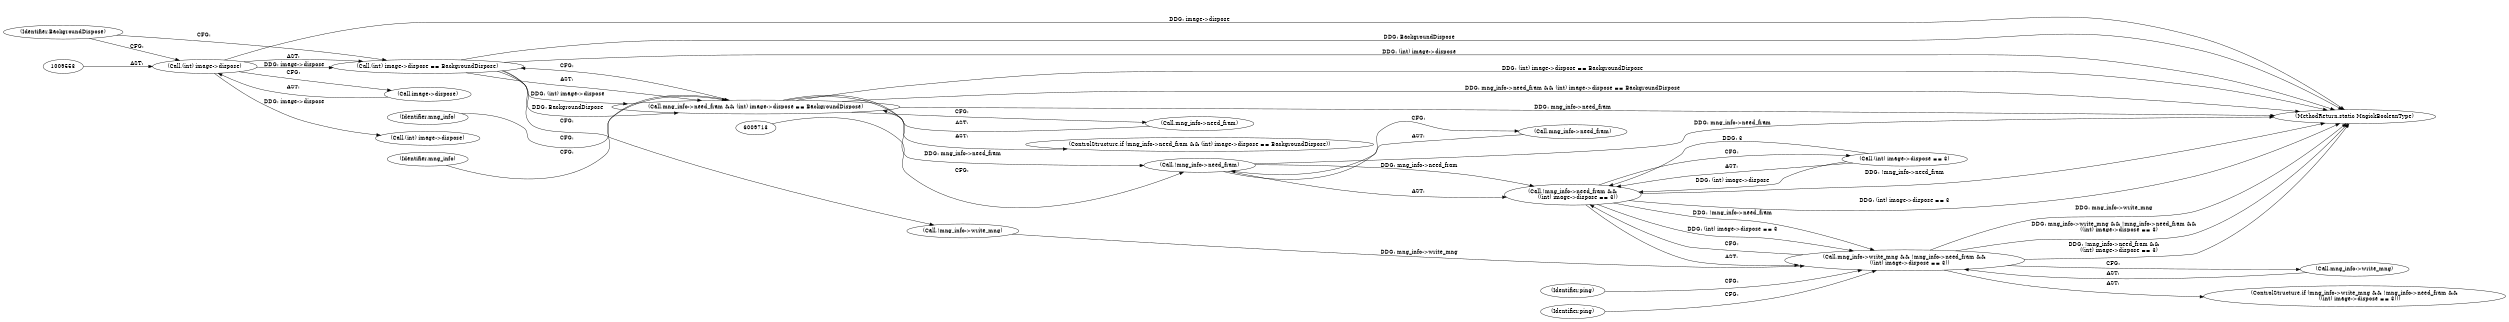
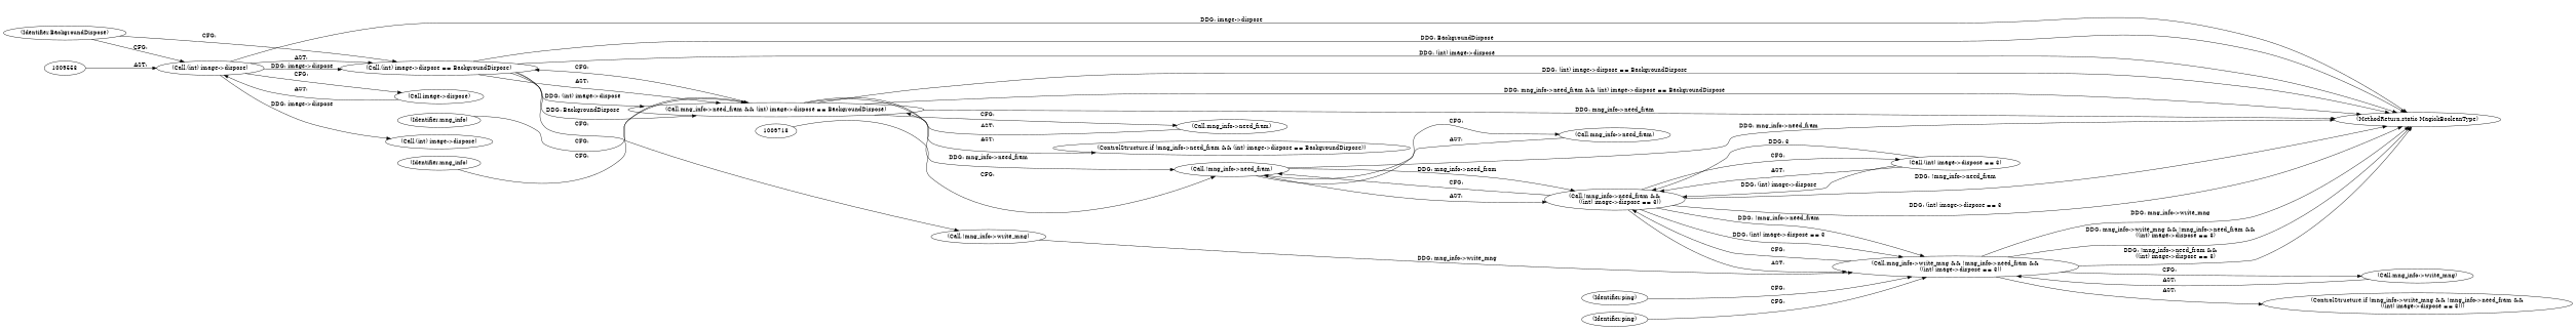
  digraph {
    rankdir=LR
    n1 [label="(Call,!mng_info->need_fram)"]
    n2 [label="(Call,!mng_info->need_fram &&\n      ((int) image->dispose == 3))"]
    n3 [label="(MethodReturn,static MagickBooleanType)"]
    n4 [label="(Call,mng_info->need_fram)"]
    n5 [label="(Call,mng_info->write_mng && !mng_info->need_fram &&\n      ((int) image->dispose == 3))"]
    n6 [label="(Call,(int) image->dispose == 3)"]
    n7 [label="(Call,mng_info->need_fram && (int) image->dispose == BackgroundDispose)"]
    n8 [label="(Call,(int) image->dispose == BackgroundDispose)"]
    n9 [label="(Call,mng_info->need_fram)"]
    n10 [label="(ControlStructure,if (mng_info->need_fram && (int) image->dispose == BackgroundDispose))"]
    n11 [label="(Call,!mng_info->write_mng)"]
    n12 [label="(Identifier,BackgroundDispose)"]
    n13 [label="(Call,(int) image->dispose)"]
    n14 [label="(Call,image->dispose)"]
    n15 [label="(Call,(int) image->dispose)"]
    n16 [label="(ControlStructure,if (mng_info->write_mng && !mng_info->need_fram &&\n      ((int) image->dispose == 3)))"]
    n17 [label="(Call,mng_info->write_mng)"]
    n18 [label="(Identifier,ping)"]
    n19 [label="(Identifier,mng_info)"]
    n20 [label="(Identifier,mng_info)"]
    n21 [label="(Identifier,ping)"]
-   1009713 [label=6009713]
+   1009713
    n23 [label=1009553]
    n1 -> n2 [label="AST: "]
    n1 -> n2 [label="DDG: mng_info->need_fram"]
    n1 -> n3 [label="DDG: mng_info->need_fram"]
    n1 -> n4 [label="CFG: "]
+   n2 -> n1 [label="CFG: "]
    n2 -> n3 [label="DDG: !mng_info->need_fram"]
    n2 -> n3 [label="DDG: (int) image->dispose == 3"]
    n2 -> n5 [label="AST: "]
    n2 -> n5 [label="DDG: !mng_info->need_fram"]
    n2 -> n5 [label="DDG: (int) image->dispose == 3"]
    n2 -> n6 [label="CFG: "]
    n4 -> n1 [label="AST: "]
    n5 -> n2 [label="CFG: "]
    n5 -> n3 [label="DDG: mng_info->write_mng"]
    n5 -> n3 [label="DDG: mng_info->write_mng && !mng_info->need_fram &&\n      ((int) image->dispose == 3)"]
    n5 -> n3 [label="DDG: !mng_info->need_fram &&\n      ((int) image->dispose == 3)"]
    n5 -> n16 [label="AST: "]
    n5 -> n17 [label="CFG: "]
    n6 -> n2 [label="AST: "]
    n6 -> n2 [label="DDG: (int) image->dispose"]
    n6 -> n2 [label="DDG: 3"]
    n7 -> n1 [label="DDG: mng_info->need_fram"]
    n7 -> n3 [label="DDG: (int) image->dispose == BackgroundDispose"]
    n7 -> n3 [label="DDG: mng_info->need_fram && (int) image->dispose == BackgroundDispose"]
    n7 -> n3 [label="DDG: mng_info->need_fram"]
    n7 -> n8 [label="CFG: "]
    n7 -> n9 [label="CFG: "]
    n7 -> n10 [label="AST: "]
    n8 -> n3 [label="DDG: BackgroundDispose"]
    n8 -> n3 [label="DDG: (int) image->dispose"]
    n8 -> n7 [label="AST: "]
    n8 -> n7 [label="DDG: (int) image->dispose"]
    n8 -> n7 [label="DDG: BackgroundDispose"]
    n8 -> n11 [label="CFG: "]
    n9 -> n7 [label="AST: "]
    n11 -> n5 [label="DDG: mng_info->write_mng"]
    n12 -> n8 [label="CFG: "]
    n12 -> n13 [label="CFG: "]
    n13 -> n3 [label="DDG: image->dispose"]
    n13 -> n8 [label="AST: "]
    n13 -> n8 [label="DDG: image->dispose"]
    n13 -> n14 [label="CFG: "]
    n13 -> n15 [label="DDG: image->dispose"]
    n14 -> n13 [label="AST: "]
    n17 -> n5 [label="AST: "]
    n18 -> n5 [label="CFG: "]
    n19 -> n7 [label="CFG: "]
    n20 -> n7 [label="CFG: "]
    n21 -> n5 [label="CFG: "]
    1009713 -> n1 [label="CFG: "]
    n23 -> n13 [label="AST: "]
  }
